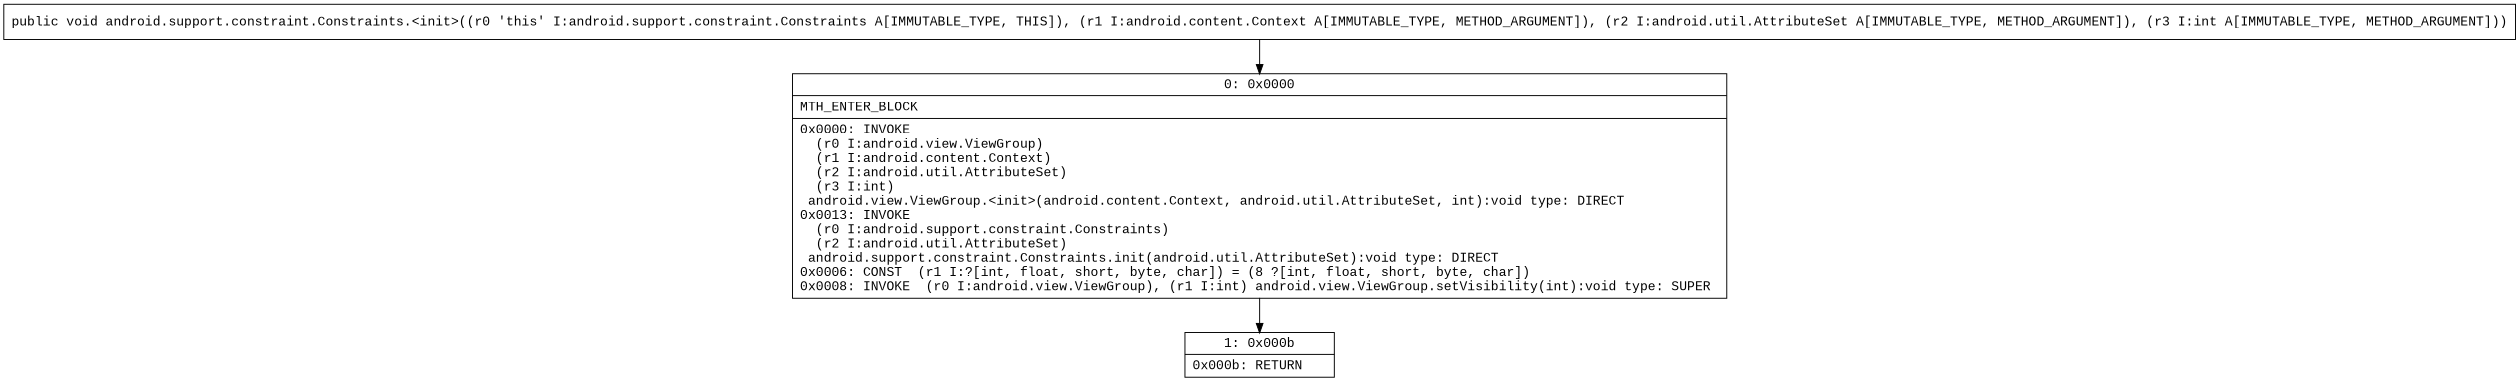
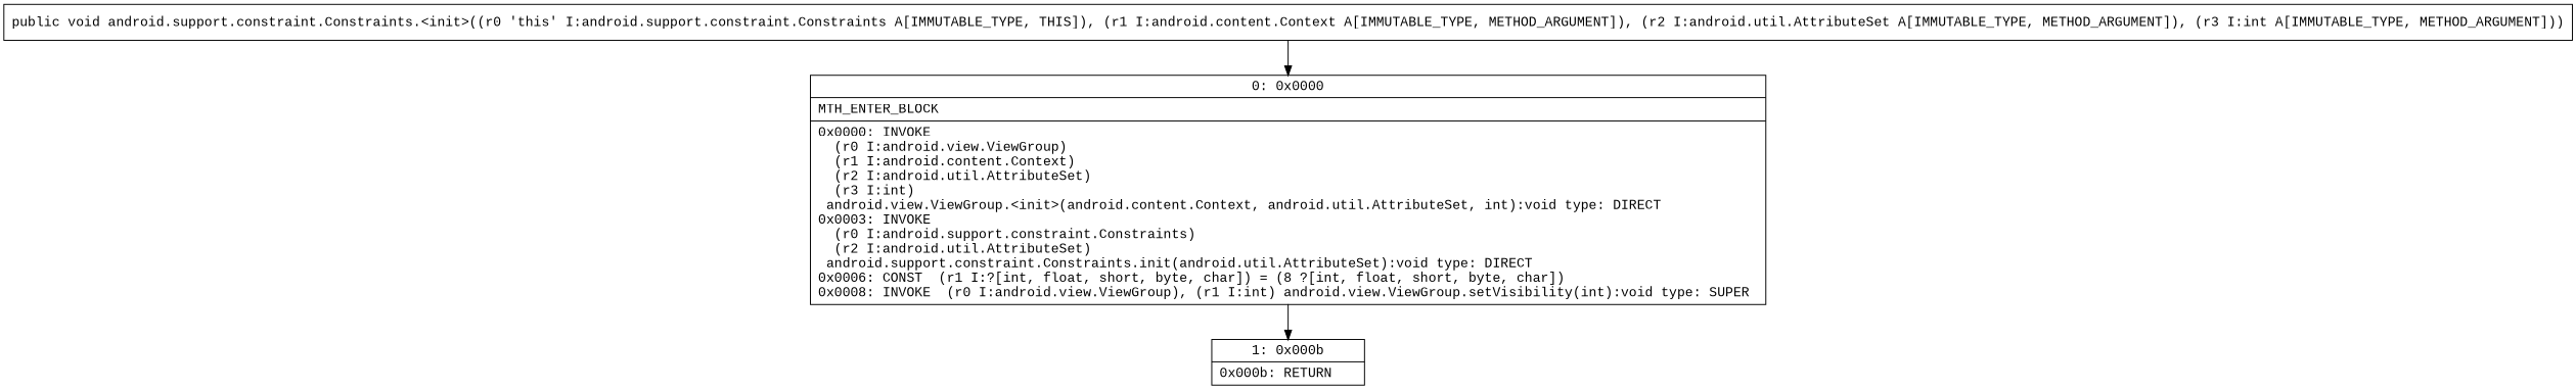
  digraph {
    fontname="Liberation Mono"
    node [shape=record fontname="Liberation Mono"]
    edge [fontname="Liberation Mono"]
-   n1 [label="{0\:\ 0x0000|MTH_ENTER_BLOCK\l|0x0000: INVOKE  \l  (r0 I:android.view.ViewGroup)\l  (r1 I:android.content.Context)\l  (r2 I:android.util.AttributeSet)\l  (r3 I:int)\l android.view.ViewGroup.\<init\>(android.content.Context, android.util.AttributeSet, int):void type: DIRECT \l0x0013: INVOKE  \l  (r0 I:android.support.constraint.Constraints)\l  (r2 I:android.util.AttributeSet)\l android.support.constraint.Constraints.init(android.util.AttributeSet):void type: DIRECT \l0x0006: CONST  (r1 I:?[int, float, short, byte, char]) = (8 ?[int, float, short, byte, char]) \l0x0008: INVOKE  (r0 I:android.view.ViewGroup), (r1 I:int) android.view.ViewGroup.setVisibility(int):void type: SUPER \l}"]
+   n1 [label="{0\:\ 0x0000|MTH_ENTER_BLOCK\l|0x0000: INVOKE  \l  (r0 I:android.view.ViewGroup)\l  (r1 I:android.content.Context)\l  (r2 I:android.util.AttributeSet)\l  (r3 I:int)\l android.view.ViewGroup.\<init\>(android.content.Context, android.util.AttributeSet, int):void type: DIRECT \l0x0003: INVOKE  \l  (r0 I:android.support.constraint.Constraints)\l  (r2 I:android.util.AttributeSet)\l android.support.constraint.Constraints.init(android.util.AttributeSet):void type: DIRECT \l0x0006: CONST  (r1 I:?[int, float, short, byte, char]) = (8 ?[int, float, short, byte, char]) \l0x0008: INVOKE  (r0 I:android.view.ViewGroup), (r1 I:int) android.view.ViewGroup.setVisibility(int):void type: SUPER \l}"]
    n2 [label="{1\:\ 0x000b|0x000b: RETURN   \l}"]
    n3 [label="{public void android.support.constraint.Constraints.\<init\>((r0 'this' I:android.support.constraint.Constraints A[IMMUTABLE_TYPE, THIS]), (r1 I:android.content.Context A[IMMUTABLE_TYPE, METHOD_ARGUMENT]), (r2 I:android.util.AttributeSet A[IMMUTABLE_TYPE, METHOD_ARGUMENT]), (r3 I:int A[IMMUTABLE_TYPE, METHOD_ARGUMENT])) }"]
    n1 -> n2
    n3 -> n1
  }
